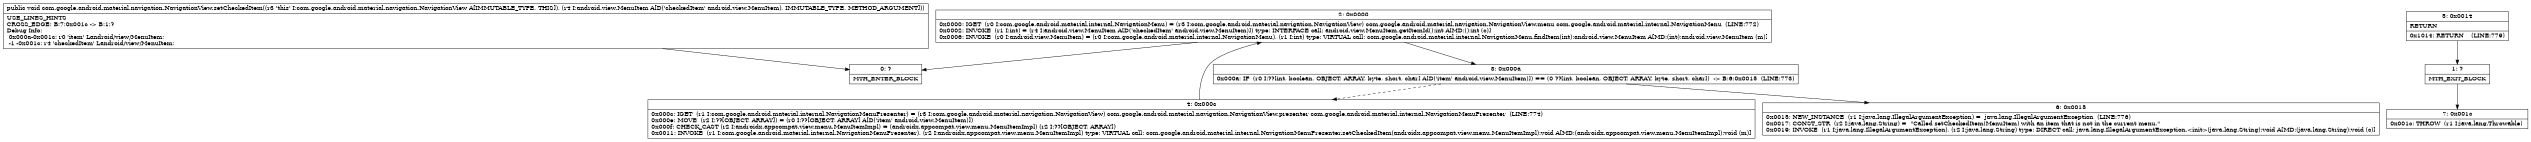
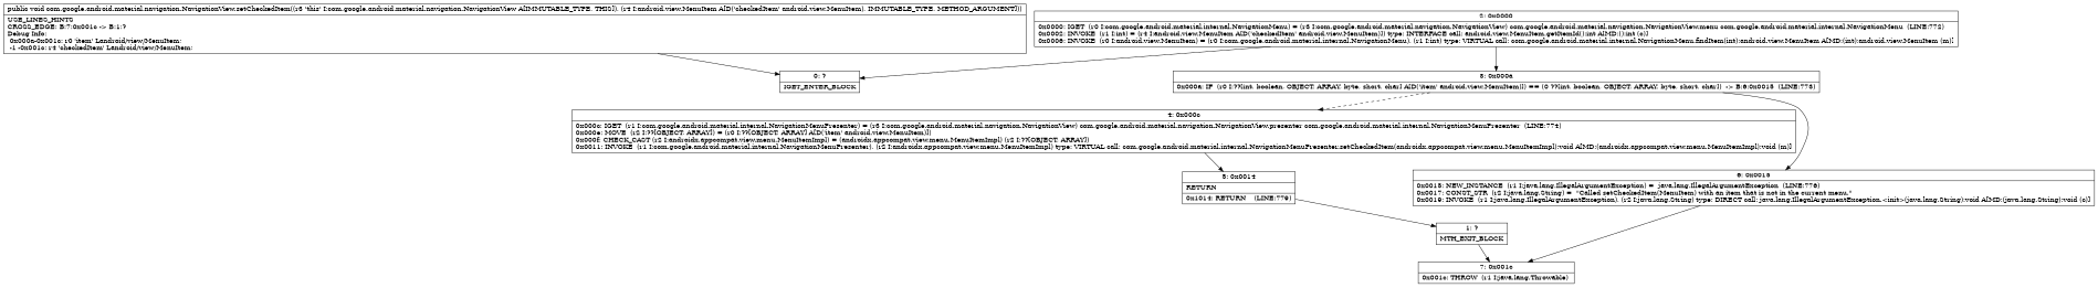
  digraph {
    node [shape=record]
-   n1 [label="{0\:\ ?|MTH_ENTER_BLOCK\l}"]
+   n1 [label="{0\:\ ?|IGET_ENTER_BLOCK\l}"]
    n2 [label="{2\:\ 0x0000|0x0000: IGET  (r0 I:com.google.android.material.internal.NavigationMenu) = (r3 I:com.google.android.material.navigation.NavigationView) com.google.android.material.navigation.NavigationView.menu com.google.android.material.internal.NavigationMenu  (LINE:772)\l0x0002: INVOKE  (r1 I:int) = (r4 I:android.view.MenuItem A[D('checkedItem' android.view.MenuItem)]) type: INTERFACE call: android.view.MenuItem.getItemId():int A[MD:():int (c)]\l0x0006: INVOKE  (r0 I:android.view.MenuItem) = (r0 I:com.google.android.material.internal.NavigationMenu), (r1 I:int) type: VIRTUAL call: com.google.android.material.internal.NavigationMenu.findItem(int):android.view.MenuItem A[MD:(int):android.view.MenuItem (m)]\l}"]
    n3 [label="{3\:\ 0x000a|0x000a: IF  (r0 I:??[int, boolean, OBJECT, ARRAY, byte, short, char] A[D('item' android.view.MenuItem)]) == (0 ??[int, boolean, OBJECT, ARRAY, byte, short, char])  \-\> B:6:0x0015  (LINE:773)\l}"]
    n4 [label="{4\:\ 0x000c|0x000c: IGET  (r1 I:com.google.android.material.internal.NavigationMenuPresenter) = (r3 I:com.google.android.material.navigation.NavigationView) com.google.android.material.navigation.NavigationView.presenter com.google.android.material.internal.NavigationMenuPresenter  (LINE:774)\l0x000e: MOVE  (r2 I:??[OBJECT, ARRAY]) = (r0 I:??[OBJECT, ARRAY] A[D('item' android.view.MenuItem)]) \l0x000f: CHECK_CAST (r2 I:androidx.appcompat.view.menu.MenuItemImpl) = (androidx.appcompat.view.menu.MenuItemImpl) (r2 I:??[OBJECT, ARRAY]) \l0x0011: INVOKE  (r1 I:com.google.android.material.internal.NavigationMenuPresenter), (r2 I:androidx.appcompat.view.menu.MenuItemImpl) type: VIRTUAL call: com.google.android.material.internal.NavigationMenuPresenter.setCheckedItem(androidx.appcompat.view.menu.MenuItemImpl):void A[MD:(androidx.appcompat.view.menu.MenuItemImpl):void (m)]\l}"]
    n5 [label="{6\:\ 0x0015|0x0015: NEW_INSTANCE  (r1 I:java.lang.IllegalArgumentException) =  java.lang.IllegalArgumentException  (LINE:776)\l0x0017: CONST_STR  (r2 I:java.lang.String) =  \"Called setCheckedItem(MenuItem) with an item that is not in the current menu.\" \l0x0019: INVOKE  (r1 I:java.lang.IllegalArgumentException), (r2 I:java.lang.String) type: DIRECT call: java.lang.IllegalArgumentException.\<init\>(java.lang.String):void A[MD:(java.lang.String):void (c)]\l}"]
    n6 [label="{5\:\ 0x0014|RETURN\l|0x1014: RETURN    (LINE:779)\l}"]
    n7 [label="{7\:\ 0x001c|0x001c: THROW  (r1 I:java.lang.Throwable) \l}"]
    n8 [label="{1\:\ ?|MTH_EXIT_BLOCK\l}"]
    n9 [label="{public void com.google.android.material.navigation.NavigationView.setCheckedItem((r3 'this' I:com.google.android.material.navigation.NavigationView A[IMMUTABLE_TYPE, THIS]), (r4 I:android.view.MenuItem A[D('checkedItem' android.view.MenuItem), IMMUTABLE_TYPE, METHOD_ARGUMENT]))  | USE_LINES_HINTS\lCROSS_EDGE: B:7:0x001c \-\> B:1:?\lDebug Info:\l  0x000a\-0x001c: r0 'item' Landroid\/view\/MenuItem;\l  \-1 \-0x001c: r4 'checkedItem' Landroid\/view\/MenuItem;\l}"]
    n2 -> n1
    n2 -> n3
    n3 -> n4 [style=dashed]
    n3 -> n5
-   n4 -> n2
+   n4 -> n6
+   n5 -> n7
    n6 -> n8
    n8 -> n7
    n9 -> n1
  }
